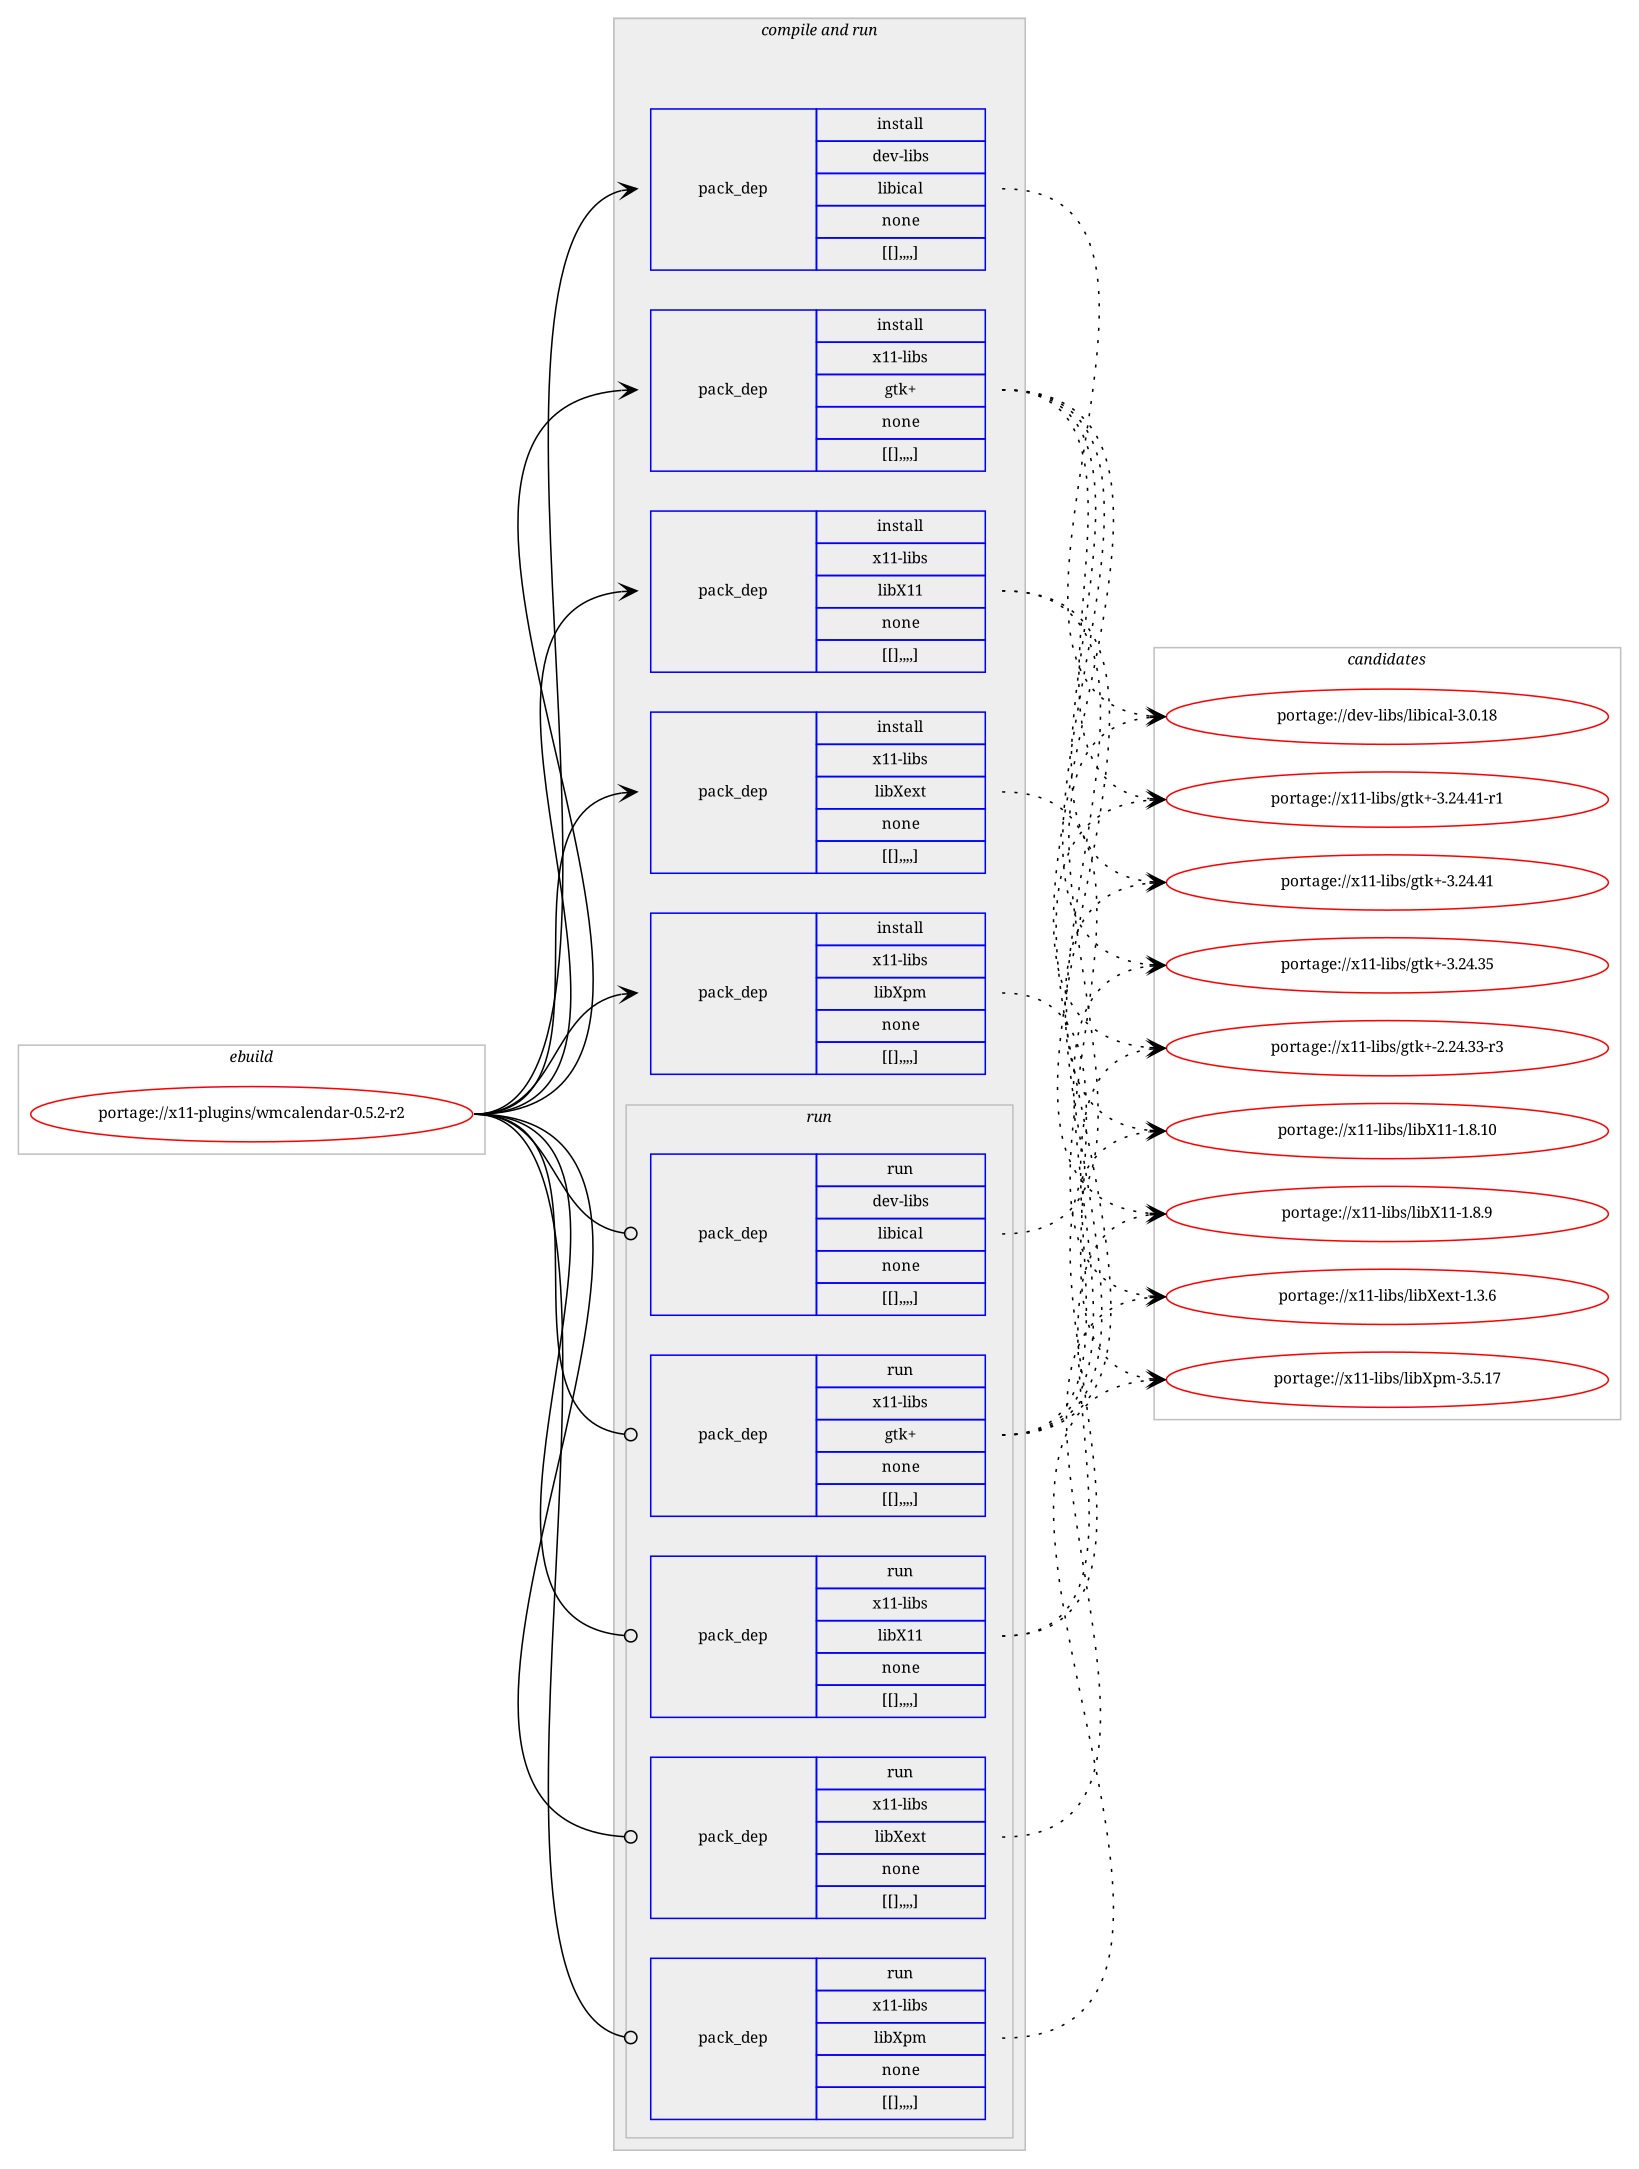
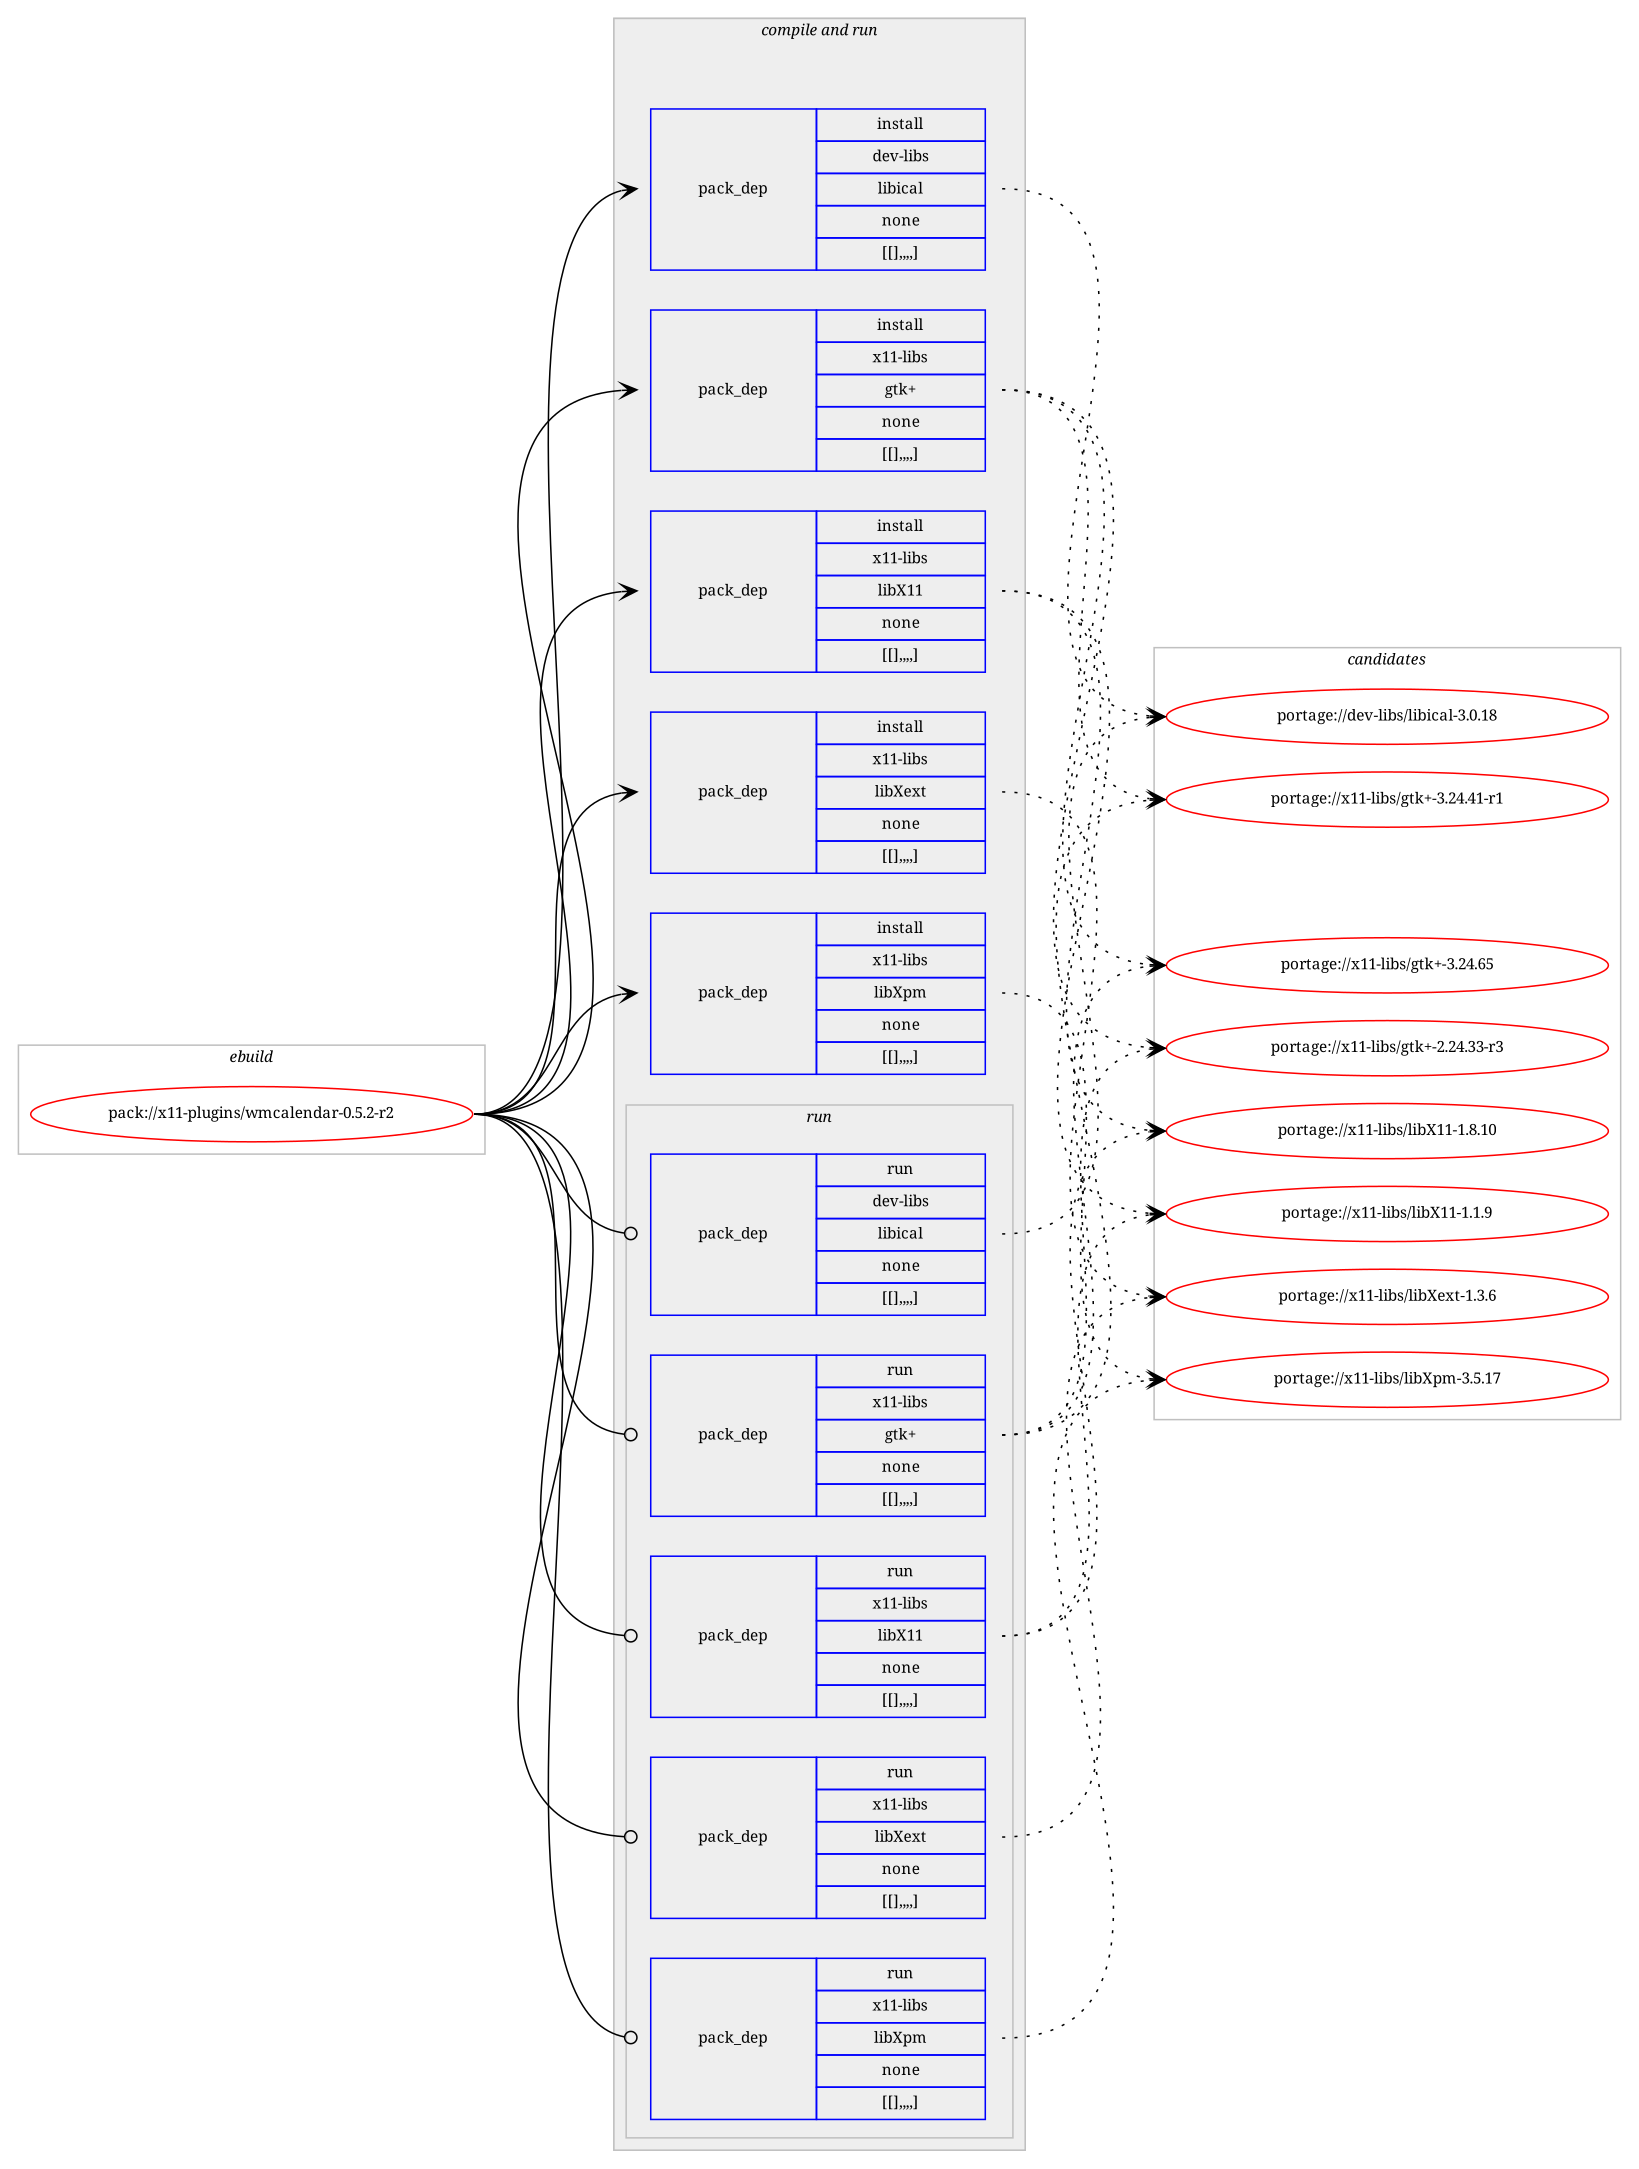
  digraph {
    compound=true
    concentrate=true
    fontname="Noto Serif"
    fontsize=10
    newrank=true
    rankdir=LR
    ranksep=1.5
    node [color=red fontname="Noto Serif" fontsize=10]
    edge [arrowhead=vee fontname="Noto Serif" headport=w style=dotted tailport=e weight=100]
-   n1 [label="portage://x11-plugins/wmcalendar-0.5.2-r2" width=4]
+   n1 [label="pack://x11-plugins/wmcalendar-0.5.2-r2" width=4]
    n2 [color=blue label=<<TABLE BORDER="0" CELLBORDER="1" CELLSPACING="0" CELLPADDING="4" WIDTH="220"><TR><TD ROWSPAN="6" CELLPADDING="30">pack_dep</TD></TR><TR><TD WIDTH="110">install</TD></TR><TR><TD>dev-libs</TD></TR><TR><TD>libical</TD></TR><TR><TD>none</TD></TR><TR><TD>[[],,,,]</TD></TR></TABLE>> shape=none]
    n3 [color=blue label=<<TABLE BORDER="0" CELLBORDER="1" CELLSPACING="0" CELLPADDING="4" WIDTH="220"><TR><TD ROWSPAN="6" CELLPADDING="30">pack_dep</TD></TR><TR><TD WIDTH="110">install</TD></TR><TR><TD>x11-libs</TD></TR><TR><TD>gtk+</TD></TR><TR><TD>none</TD></TR><TR><TD>[[],,,,]</TD></TR></TABLE>> shape=none]
    n4 [color=blue label=<<TABLE BORDER="0" CELLBORDER="1" CELLSPACING="0" CELLPADDING="4" WIDTH="220"><TR><TD ROWSPAN="6" CELLPADDING="30">pack_dep</TD></TR><TR><TD WIDTH="110">install</TD></TR><TR><TD>x11-libs</TD></TR><TR><TD>libX11</TD></TR><TR><TD>none</TD></TR><TR><TD>[[],,,,]</TD></TR></TABLE>> shape=none]
    n5 [color=blue label=<<TABLE BORDER="0" CELLBORDER="1" CELLSPACING="0" CELLPADDING="4" WIDTH="220"><TR><TD ROWSPAN="6" CELLPADDING="30">pack_dep</TD></TR><TR><TD WIDTH="110">install</TD></TR><TR><TD>x11-libs</TD></TR><TR><TD>libXext</TD></TR><TR><TD>none</TD></TR><TR><TD>[[],,,,]</TD></TR></TABLE>> shape=none]
    n6 [color=blue label=<<TABLE BORDER="0" CELLBORDER="1" CELLSPACING="0" CELLPADDING="4" WIDTH="220"><TR><TD ROWSPAN="6" CELLPADDING="30">pack_dep</TD></TR><TR><TD WIDTH="110">install</TD></TR><TR><TD>x11-libs</TD></TR><TR><TD>libXpm</TD></TR><TR><TD>none</TD></TR><TR><TD>[[],,,,]</TD></TR></TABLE>> shape=none]
    n7 [color=blue label=<<TABLE BORDER="0" CELLBORDER="1" CELLSPACING="0" CELLPADDING="4" WIDTH="220"><TR><TD ROWSPAN="6" CELLPADDING="30">pack_dep</TD></TR><TR><TD WIDTH="110">run</TD></TR><TR><TD>dev-libs</TD></TR><TR><TD>libical</TD></TR><TR><TD>none</TD></TR><TR><TD>[[],,,,]</TD></TR></TABLE>> shape=none]
    n8 [color=blue label=<<TABLE BORDER="0" CELLBORDER="1" CELLSPACING="0" CELLPADDING="4" WIDTH="220"><TR><TD ROWSPAN="6" CELLPADDING="30">pack_dep</TD></TR><TR><TD WIDTH="110">run</TD></TR><TR><TD>x11-libs</TD></TR><TR><TD>gtk+</TD></TR><TR><TD>none</TD></TR><TR><TD>[[],,,,]</TD></TR></TABLE>> shape=none]
    n9 [color=blue label=<<TABLE BORDER="0" CELLBORDER="1" CELLSPACING="0" CELLPADDING="4" WIDTH="220"><TR><TD ROWSPAN="6" CELLPADDING="30">pack_dep</TD></TR><TR><TD WIDTH="110">run</TD></TR><TR><TD>x11-libs</TD></TR><TR><TD>libX11</TD></TR><TR><TD>none</TD></TR><TR><TD>[[],,,,]</TD></TR></TABLE>> shape=none]
    n10 [color=blue label=<<TABLE BORDER="0" CELLBORDER="1" CELLSPACING="0" CELLPADDING="4" WIDTH="220"><TR><TD ROWSPAN="6" CELLPADDING="30">pack_dep</TD></TR><TR><TD WIDTH="110">run</TD></TR><TR><TD>x11-libs</TD></TR><TR><TD>libXext</TD></TR><TR><TD>none</TD></TR><TR><TD>[[],,,,]</TD></TR></TABLE>> shape=none]
    n11 [color=blue label=<<TABLE BORDER="0" CELLBORDER="1" CELLSPACING="0" CELLPADDING="4" WIDTH="220"><TR><TD ROWSPAN="6" CELLPADDING="30">pack_dep</TD></TR><TR><TD WIDTH="110">run</TD></TR><TR><TD>x11-libs</TD></TR><TR><TD>libXpm</TD></TR><TR><TD>none</TD></TR><TR><TD>[[],,,,]</TD></TR></TABLE>> shape=none]
    n12 [label="portage://dev-libs/libical-3.0.18" width=4]
    n13 [label="portage://x11-libs/gtk+-3.24.41-r1" width=4]
-   n14 [label="portage://x11-libs/gtk+-3.24.41" width=4]
-   n15 [label="portage://x11-libs/gtk+-3.24.35" width=4]
+   n15 [label="portage://x11-libs/gtk+-3.24.65" width=4]
    n16 [label="portage://x11-libs/gtk+-2.24.33-r3" width=4]
    n17 [label="portage://x11-libs/libX11-1.8.10" width=4]
-   n18 [label="portage://x11-libs/libX11-1.8.9" width=4]
+   n18 [label="portage://x11-libs/libX11-1.1.9" width=4]
    n19 [label="portage://x11-libs/libXext-1.3.6" width=4]
    n20 [label="portage://x11-libs/libXpm-3.5.17" width=4]
    subgraph cluster_1 {
      color=gray
      label=<<i>ebuild</i>>
      n1
    }
    subgraph cluster_2 {
      color=gray
      label=<<i>dependencies</i>>
      subgraph cluster_3 {
        color=gray
        fillcolor="#eeeeee"
        label=<<i>compile</i>>
        style=filled
        subgraph sub_4 {
          color=gray
          fillcolor="#eeeeee"
          label=<<i>compile</i>>
          style=filled
          n2
        }
        subgraph sub_5 {
          color=gray
          fillcolor="#eeeeee"
          label=<<i>compile</i>>
          style=filled
          n3
        }
        subgraph sub_6 {
          color=gray
          fillcolor="#eeeeee"
          label=<<i>compile</i>>
          style=filled
          n4
        }
        subgraph sub_7 {
          color=gray
          fillcolor="#eeeeee"
          label=<<i>compile</i>>
          style=filled
          n5
        }
        subgraph sub_8 {
          color=gray
          fillcolor="#eeeeee"
          label=<<i>compile</i>>
          style=filled
          n6
        }
      }
      subgraph cluster_9 {
        color=gray
        fillcolor="#eeeeee"
        label=<<i>compile and run</i>>
        style=filled
      }
      subgraph cluster_10 {
        color=gray
        fillcolor="#eeeeee"
        label=<<i>run</i>>
        style=filled
        subgraph sub_11 {
          color=gray
          fillcolor="#eeeeee"
          label=<<i>run</i>>
          style=filled
          n7
        }
        subgraph sub_12 {
          color=gray
          fillcolor="#eeeeee"
          label=<<i>run</i>>
          style=filled
          n8
        }
        subgraph sub_13 {
          color=gray
          fillcolor="#eeeeee"
          label=<<i>run</i>>
          style=filled
          n9
        }
        subgraph sub_14 {
          color=gray
          fillcolor="#eeeeee"
          label=<<i>run</i>>
          style=filled
          n10
        }
        subgraph sub_15 {
          color=gray
          fillcolor="#eeeeee"
          label=<<i>run</i>>
          style=filled
          n11
        }
      }
    }
    subgraph cluster_16 {
      color=gray
      label=<<i>candidates</i>>
      rank=same
      subgraph sub_17 {
        color=black
        label=<<i>candidates</i>>
        nodesep=1
        rank=same
        n12
      }
      subgraph sub_18 {
        color=black
        label=<<i>candidates</i>>
        nodesep=1
        rank=same
        n13
-       n14
        n15
        n16
      }
      subgraph sub_19 {
        color=black
        label=<<i>candidates</i>>
        nodesep=1
        rank=same
        n17
        n18
      }
      subgraph sub_20 {
        color=black
        label=<<i>candidates</i>>
        nodesep=1
        rank=same
        n19
      }
      subgraph sub_21 {
        color=black
        label=<<i>candidates</i>>
        nodesep=1
        rank=same
        n20
      }
      subgraph sub_22 {
        color=black
        label=<<i>candidates</i>>
        nodesep=1
        rank=same
        n12
      }
      subgraph sub_23 {
        color=black
        label=<<i>candidates</i>>
        nodesep=1
        rank=same
        n13
-       n14
        n15
        n16
      }
      subgraph sub_24 {
        color=black
        label=<<i>candidates</i>>
        nodesep=1
        rank=same
        n17
        n18
      }
      subgraph sub_25 {
        color=black
        label=<<i>candidates</i>>
        nodesep=1
        rank=same
        n19
      }
      subgraph sub_26 {
        color=black
        label=<<i>candidates</i>>
        nodesep=1
        rank=same
        n20
      }
    }
    n1 -> n2 [style=solid weight=20]
    n1 -> n3 [style=solid weight=20]
    n1 -> n4 [style=solid weight=20]
    n1 -> n5 [style=solid weight=20]
    n1 -> n6 [style=solid weight=20]
    n1 -> n7 [arrowhead=odot style=solid weight=20]
    n1 -> n8 [arrowhead=odot style=solid weight=20]
    n1 -> n9 [arrowhead=odot style=solid weight=20]
    n1 -> n10 [arrowhead=odot style=solid weight=20]
    n1 -> n11 [arrowhead=odot style=solid weight=20]
    n2 -> n12
    n3 -> n13
-   n3 -> n14
    n3 -> n15
    n3 -> n16
    n4 -> n17
    n4 -> n18
    n5 -> n19
    n6 -> n20
    n7 -> n12
    n8 -> n13
-   n8 -> n14
    n8 -> n15
    n8 -> n16
    n9 -> n17
    n9 -> n18
    n10 -> n19
    n11 -> n20
  }
